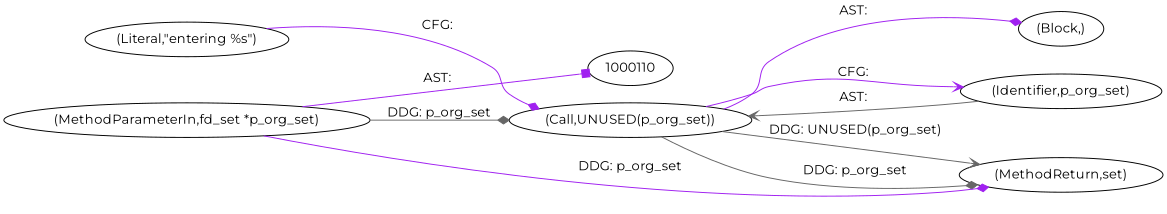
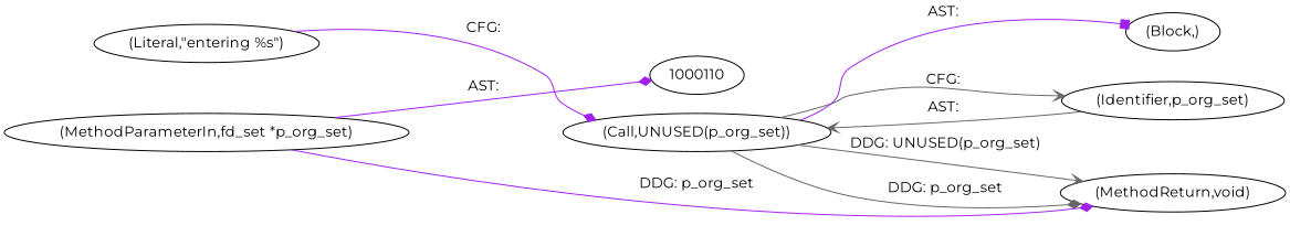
  digraph {
    fontname=Montserrat
    rankdir=LR
    node [fontname=Montserrat]
    edge [arrowhead=diamond color=purple fontname=Montserrat]
    n1 [label="(Call,UNUSED(p_org_set))"]
-   n2 [label="(MethodReturn,set)"]
+   n2 [label="(MethodReturn,void)"]
    n3 [label="(Identifier,p_org_set)"]
    n4 [label="(Block,)"]
    n5 [label="(MethodParameterIn,fd_set *p_org_set)"]
    n6 [label=1000110]
    n7 [label="(Literal,\"entering %s\")"]
    n1 -> n2 [arrowhead=vee color=gray40 label="DDG: UNUSED(p_org_set)"]
    n1 -> n2 [color=gray40 label="DDG: p_org_set"]
-   n1 -> n3 [arrowhead=vee label="CFG: "]
-   n1 -> n4 [label="AST: "]
+   n1 -> n3 [arrowhead=vee color=gray40 label="CFG: "]
+   n1 -> n4 [arrowhead=box label="AST: "]
    n3 -> n1 [arrowhead=vee color=gray40 label="AST: "]
-   n5 -> n1 [color=gray40 label="DDG: p_org_set"]
    n5 -> n2 [label="DDG: p_org_set"]
-   n5 -> n6 [arrowhead=box label="AST: "]
+   n5 -> n6 [label="AST: "]
    n7 -> n1 [label="CFG: "]
  }
